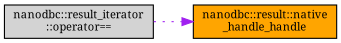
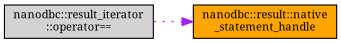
  digraph {
    rankdir=LR
    fontname="Noto Serif"
    node [color=black fontname="Noto Serif" fontsize=10 shape=record style=filled]
    n1 [fillcolor=lightgrey fontcolor=black height=0.2 label="nanodbc::result_iterator\l::operator==" width=0.4]
-   n2 [fillcolor=orange height=0.2 label="nanodbc::result::native\l_handle_handle" width=0.4]
+   n2 [fillcolor=orange height=0.2 label="nanodbc::result::native\l_statement_handle" width=0.4]
    n1 -> n2 [color=purple fontname="Noto Serif" fontsize=10 labelfontname=Helvetica labelfontsize=10 style=dotted]
  }
